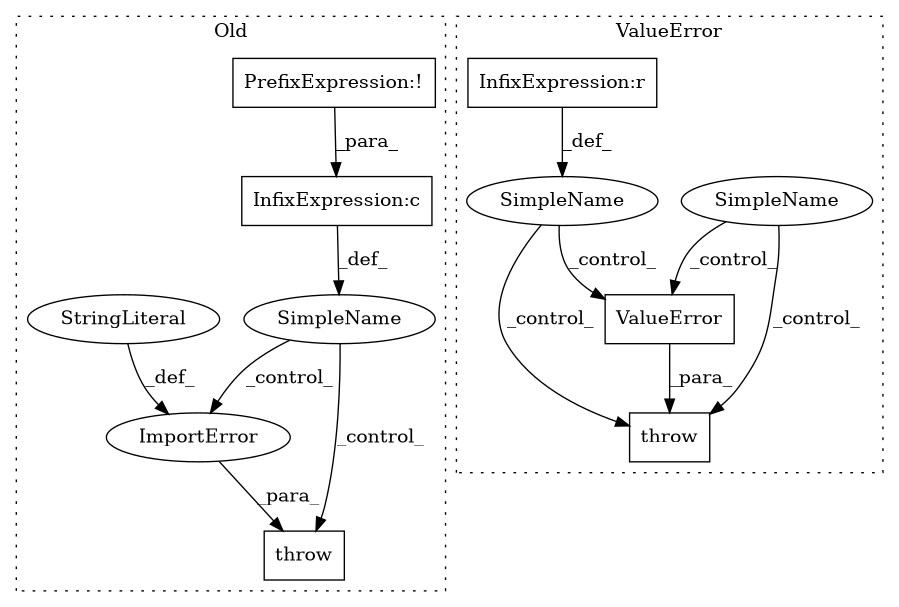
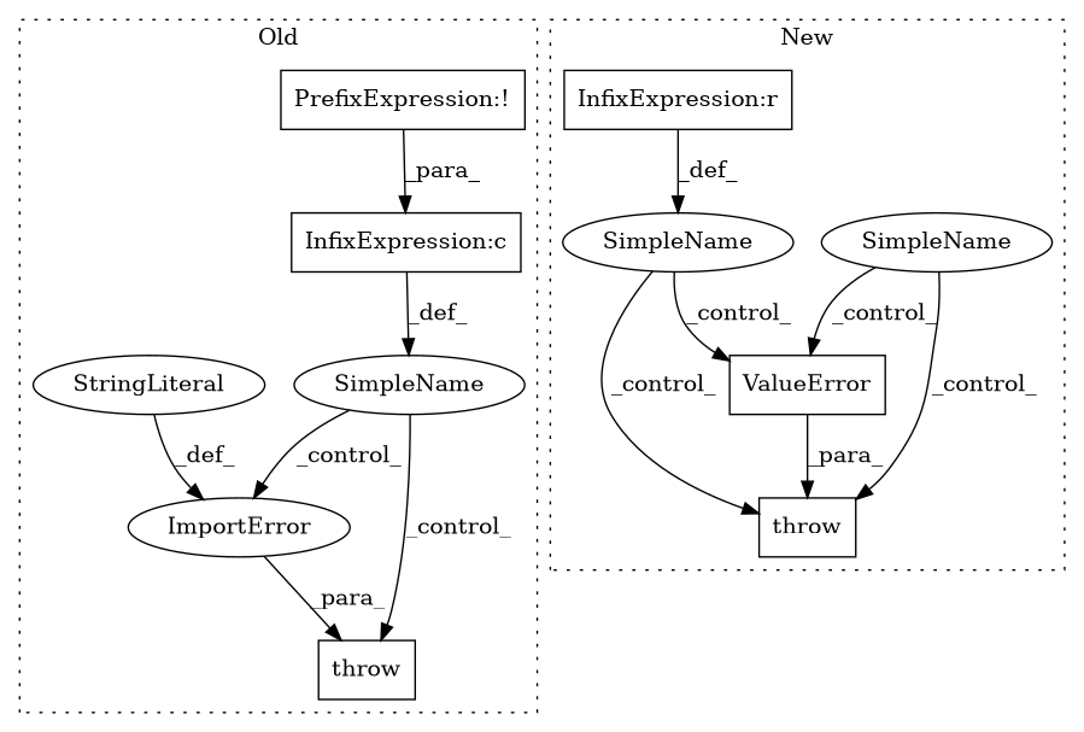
  digraph {
    fontname="DejaVu Serif"
    node [a=42 fontname="DejaVu Serif" shape=box]
    edge [fontname="DejaVu Serif"]
    n1 [a=32 l="12,1" label=ImportError s="2494,2577" shape=ellipse]
    n2 [label=SimpleName shape=ellipse]
    n3 [a=53 l=6 label=throw s=2488]
    n4 [a=38 l=1 label="PrefixExpression:!" s=2320]
    n5 [a=27 l=4 label="InfixExpression:c" s=2316]
    n6 [a=45 l=71 label=StringLiteral s=2506 shape=ellipse]
    n7 [a=32 l="11,1" label=ValueError s="2585,2646"]
    n8 [label=SimpleName shape=ellipse]
    n9 [a=53 l=6 label=throw s=2579]
    n10 [label=SimpleName shape=ellipse]
    n11 [a=27 l=4 label="InfixExpression:r" s=2396]
    subgraph cluster_1 {
      label=Old
      style=dotted
      n1
      n2
      n3
      n4
      n5
      n6
    }
    subgraph cluster_2 {
-     label=ValueError
+     label=New
      style=dotted
      n7
      n8
      n9
      n10
      n11
    }
    n1 -> n3 [label=_para_]
    n2 -> n1 [label=_control_]
    n2 -> n3 [label=_control_]
    n4 -> n5 [label=_para_]
    n5 -> n2 [label=_def_]
    n6 -> n1 [label=_def_]
    n7 -> n9 [label=_para_]
    n8 -> n7 [label=_control_]
    n8 -> n9 [label=_control_]
    n10 -> n7 [label=_control_]
    n10 -> n9 [label=_control_]
    n11 -> n8 [label=_def_]
  }
